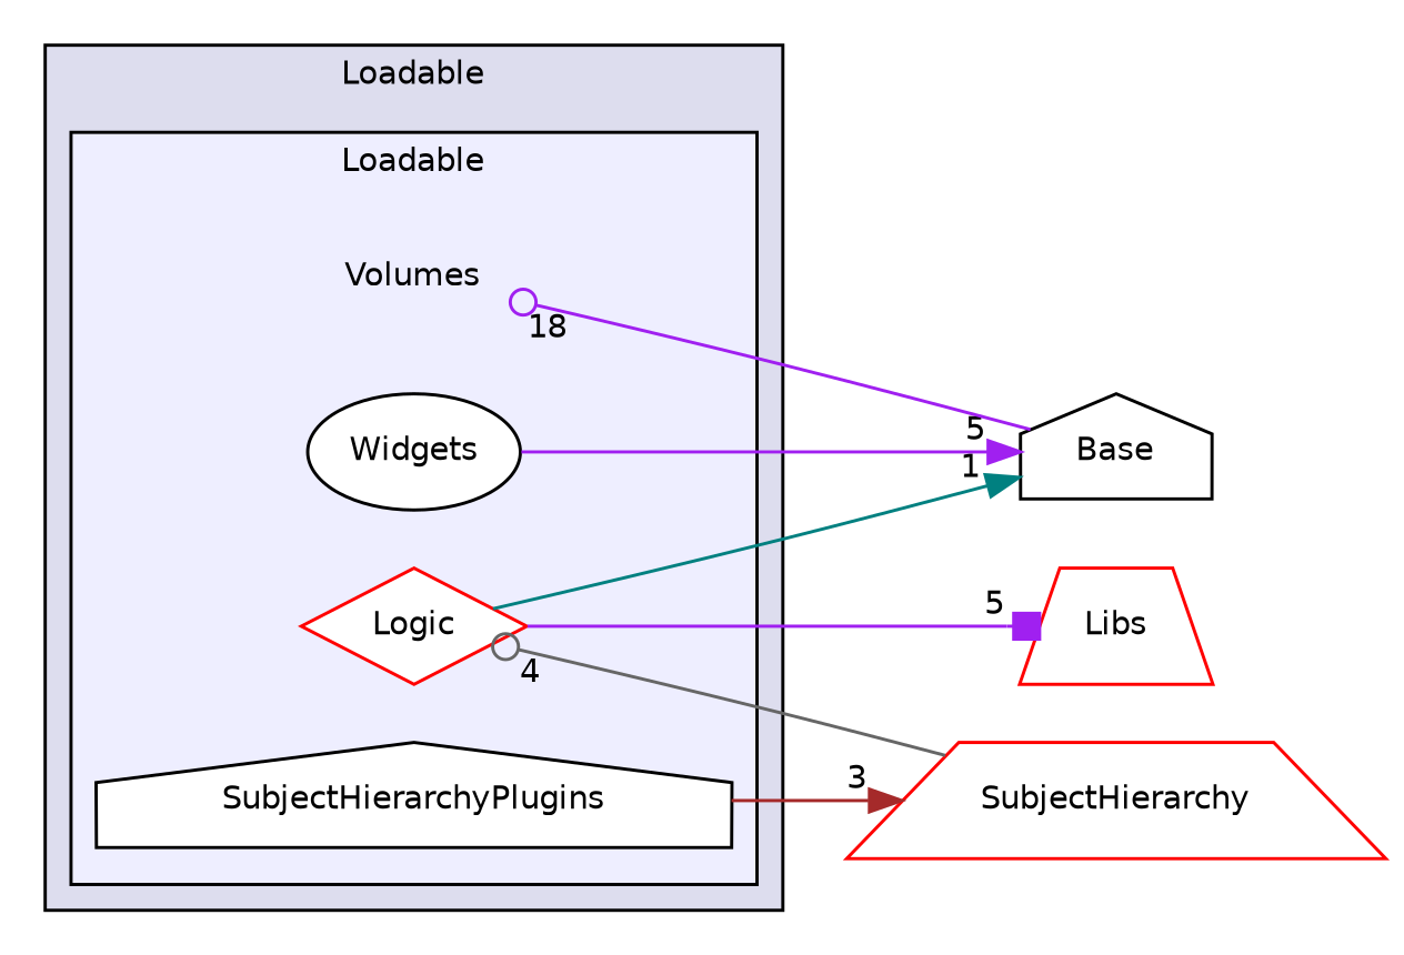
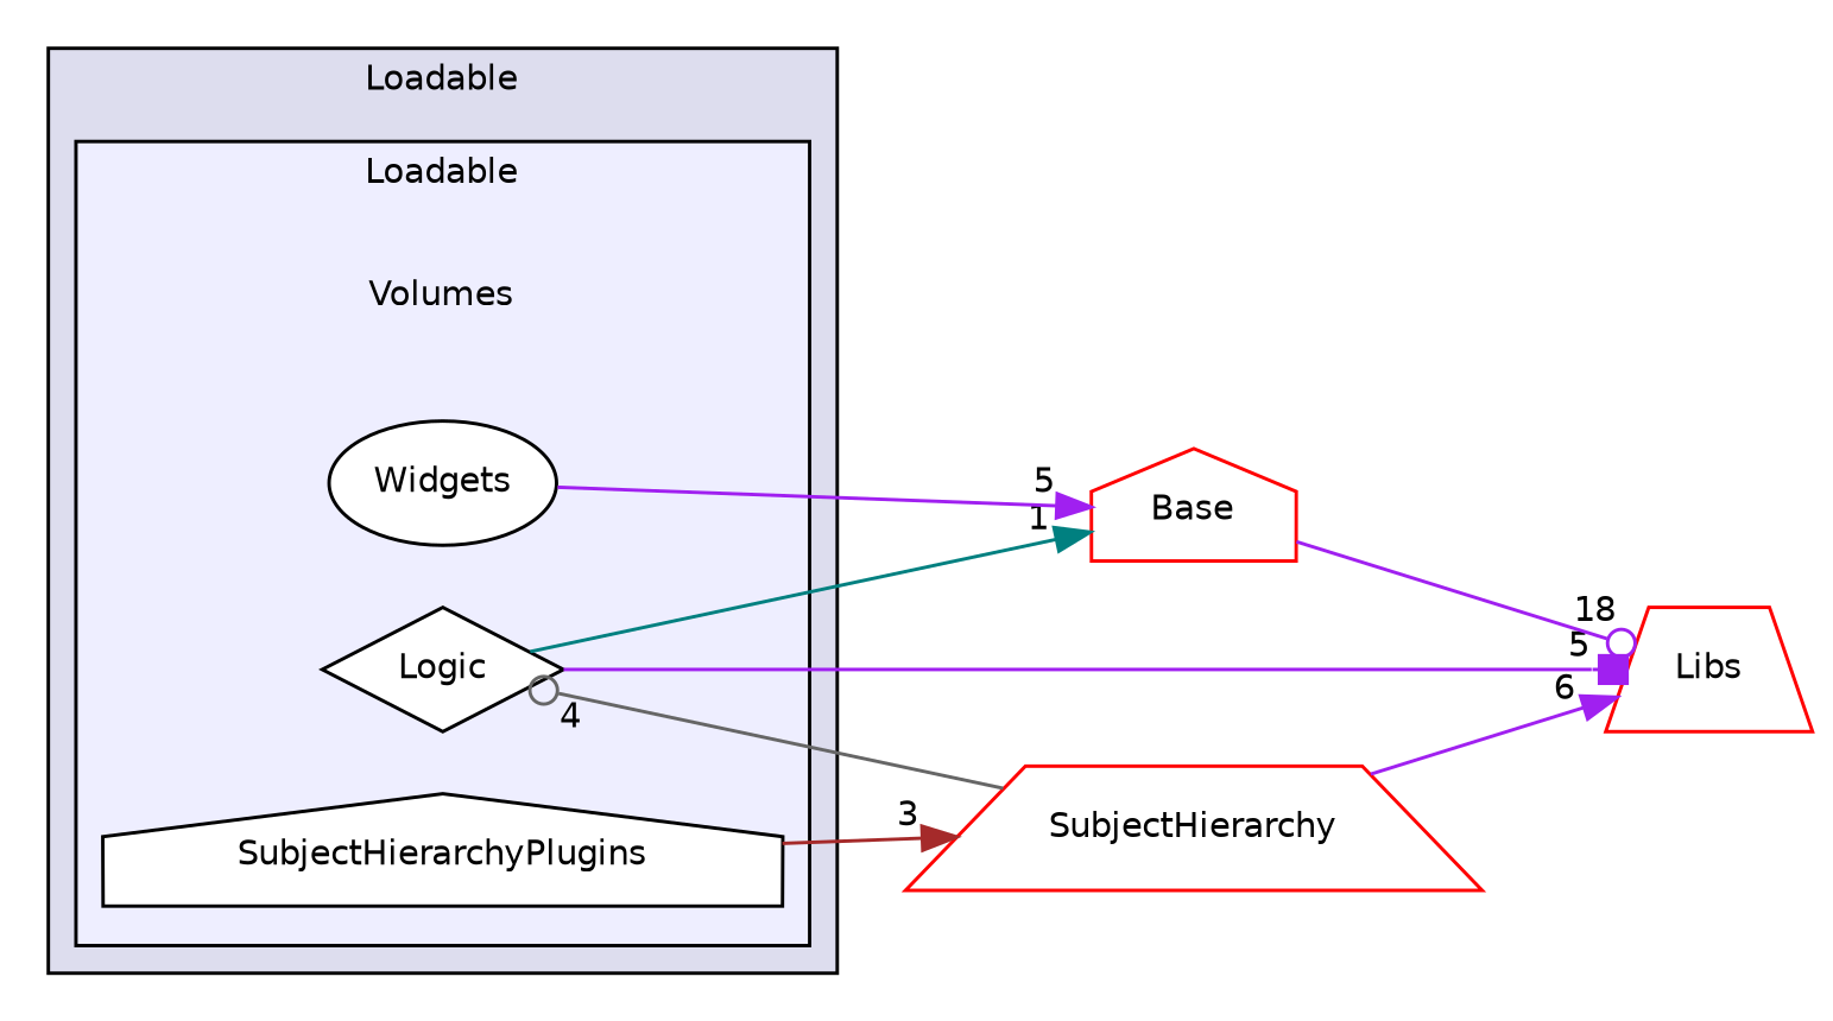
  digraph {
    compound=true
    rankdir=LR
    node [fontname=Helvetica fontsize=10 shape=house color=black]
    edge [arrowhead=normal color=purple headlabel=5 labeldistance=1.5 labelfontname=Helvetica labelfontsize=10]
    n1 [label=Volumes shape=plaintext color=""]
-   n2 [color=red fillcolor=white label=Logic shape=diamond style=filled]
+   n2 [fillcolor=white label=Logic shape=diamond style=filled]
    n3 [fillcolor=white label=SubjectHierarchyPlugins style=filled]
    n4 [fillcolor=white label=Widgets shape=ellipse style=filled]
    n5 [color=red label=Libs shape=trapezium]
-   n6 [label=Base]
+   n6 [color=red label=Base]
    n7 [color=red label=SubjectHierarchy shape=trapezium]
    subgraph cluster_1 {
      bgcolor="#ddddee"
      fontname=Helvetica
      fontsize=10
      label=Loadable
      pencolor=black
      subgraph cluster_2 {
        bgcolor="#eeeeff"
        fontname=Helvetica
        fontsize=10
        label=Loadable
        pencolor=black
        n1
        n2
        n3
        n4
      }
    }
    n2 -> n5 [arrowhead=box]
    n2 -> n6 [color=teal headlabel=1]
    n3 -> n7 [color=brown headlabel=3]
    n4 -> n6
-   n6 -> n1 [arrowhead=odot headlabel=18]
+   n6 -> n5 [arrowhead=odot headlabel=18]
    n7 -> n2 [arrowhead=odot color=gray40 headlabel=4]
+   n7 -> n5 [headlabel=6]
  }
